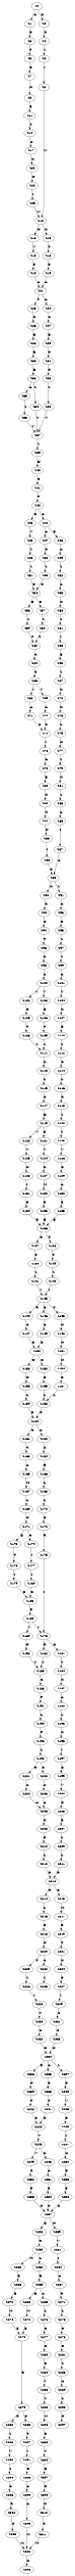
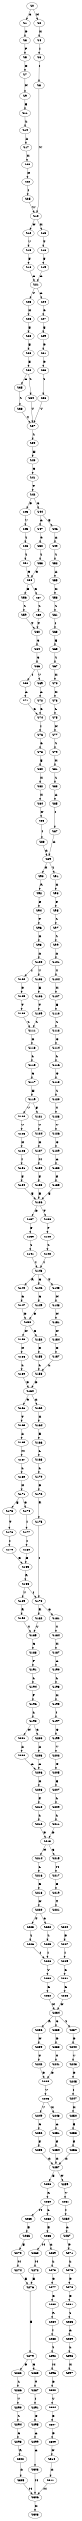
  strict digraph {
    S0
    S1
    S2
    S3
    S4
    S5
    S6
    S7
    S8
    S9
    S10
    S11
    S12
    S13
    S14
    S15
    S16
    S17
    S18
    S19
    S20
    S21
    S22
    S23
    S24
    S25
    S26
    S27
    S28
    S29
    S30
    S31
    S32
    S33
    S34
    S35
    S36
    S37
    S38
    S39
    S40
    S41
    S42
    S43
    S44
    S45
    S46
    S47
    S48
    S49
    S50
    S51
    S52
    S53
    S54
    S55
    S56
    S57
    S58
    S59
    S60
    S61
    S62
    S63
    S64
    S65
    S66
    S67
    S68
    S69
    S70
    S71
    S72
    S73
    S74
    S75
    S76
    S77
    S78
    S79
    S80
    S81
    S82
    S83
    S84
    S85
    S86
    S87
    S88
    S89
    S90
    S91
    S92
    S93
    S94
    S95
    S96
    S97
    S98
    S99
    S100
    S101
    S102
    S103
    S104
    S105
    S106
    S107
    S108
    S109
    S110
    S111
    S112
    S113
    S114
    S115
    S116
    S117
    S118
    S119
    S120
    S121
    S122
    S123
    S124
    S125
    S126
    S127
    S128
    S129
    S130
    S131
    S132
    S133
    S134
    S135
    S136
    S137
    S138
    S139
    S140
    S141
    S142
    S143
    S144
    S145
    S146
    S147
    S148
    S149
    S150
    S151
    S152
    S153
    S154
    S155
    S156
    S157
    S158
    S159
    S160
    S161
    S162
    S163
    S164
    S165
    S166
    S167
    S168
    S169
    S170
    S171
    S172
    S173
    S174
    S175
    S176
    S177
    S178
    S179
    S180
    S181
    S182
    S183
    S184
    S185
    S186
    S187
    S188
    S189
    S190
    S191
    S192
    S193
    S194
    S195
    S196
    S197
    S198
    S199
    S200
    S201
    S202
    S203
    S204
    S205
    S206
    S207
    S208
    S209
    S210
    S211
    S212
    S213
    S214
    S215
    S216
    S217
    S218
    S219
    S220
    S221
    S222
    S223
    S224
    S225
    S226
    S227
    S228
    S229
    S230
    S231
    S232
    S233
    S234
    S235
    S236
    S237
    S238
    S239
    S240
    S241
    S242
    S243
    S244
    S245
    S246
    S247
    S248
    S249
    S250
    S251
    S252
    S253
    S254
    S255
    S256
    S257
    S258
    S259
    S260
    S261
    S262
    S263
    S264
    S265
    S266
    S267
    S268
    S269
    S270
    S271
    S272
    S273
    S274
    S275
    S276
    S277
    S278
    S279
    S280
    S281
    S282
    S283
    S284
    S285
    S286
    S287
    S288
    S289
    S290
    S291
    S292
    S293
    S294
    S295
    S296
    S297
    S298
    S299
    S300
    S302
    S303
    S304
    S305
    S306
    S307
    S308
    S309
    S310
    S311
    S0 -> S1 [label=C]
    S0 -> S2 [label=N]
    S1 -> S3 [label=D]
    S2 -> S4 [label=K]
    S3 -> S5 [label=P]
    S4 -> S6 [label=I]
    S5 -> S7 [label=D]
    S6 -> S8 [label=I]
    S7 -> S9 [label=N]
    S8 -> S10 [label=W]
    S9 -> S11 [label=E]
    S10 -> S12 [label=N]
    S10 -> S13 [label=K]
    S11 -> S14 [label=L]
    S12 -> S15 [label=V]
    S13 -> S16 [label=T]
    S14 -> S17 [label=A]
    S15 -> S18 [label=F]
    S16 -> S19 [label=F]
    S17 -> S20 [label=K]
    S18 -> S21 [label=A]
    S19 -> S21 [label=A]
    S20 -> S22 [label=N]
    S21 -> S23 [label=Y]
    S21 -> S24 [label=A]
    S22 -> S25 [label=I]
    S23 -> S26 [label=K]
    S24 -> S27 [label=C]
    S25 -> S10 [label=W]
    S26 -> S28 [label=E]
    S27 -> S29 [label=E]
    S28 -> S30 [label=E]
    S29 -> S31 [label=D]
    S30 -> S32 [label=E]
    S31 -> S33 [label=D]
    S32 -> S34 [label=S]
    S32 -> S35 [label=A]
    S33 -> S36 [label=S]
    S34 -> S37 [label=Y]
    S35 -> S38 [label=S]
    S36 -> S37 [label=Y]
    S37 -> S39 [label=S]
    S38 -> S37 [label=Y]
    S39 -> S40 [label=H]
    S40 -> S41 [label=Q]
    S41 -> S42 [label=T]
    S42 -> S43 [label=D]
    S42 -> S44 [label=G]
    S43 -> S45 [label=V]
    S44 -> S46 [label=E]
    S44 -> S47 [label=A]
    S45 -> S48 [label=S]
    S46 -> S49 [label=A]
    S47 -> S50 [label=C]
    S48 -> S51 [label=S]
    S49 -> S52 [label=S]
    S50 -> S53 [label=S]
    S51 -> S54 [label=Q]
    S52 -> S55 [label=A]
    S53 -> S54 [label=Q]
    S54 -> S56 [label=E]
    S54 -> S57 [label=Q]
    S55 -> S58 [label=K]
    S56 -> S59 [label=S]
    S57 -> S60 [label=S]
    S58 -> S61 [label=S]
    S59 -> S62 [label=T]
    S60 -> S62 [label=T]
    S61 -> S63 [label=I]
    S62 -> S64 [label=G]
    S63 -> S65 [label=E]
    S64 -> S66 [label=G]
    S65 -> S67 [label=S]
    S66 -> S68 [label=I]
    S66 -> S69 [label=V]
    S67 -> S70 [label=K]
    S68 -> S71 [label=A]
    S69 -> S72 [label=A]
    S70 -> S73 [label=K]
    S71 -> S74 [label=C]
    S72 -> S74 [label=C]
    S73 -> S75 [label=L]
    S74 -> S76 [label=I]
    S75 -> S77 [label=N]
    S76 -> S78 [label=G]
    S77 -> S79 [label=S]
    S78 -> S80 [label=E]
    S79 -> S81 [label=K]
    S80 -> S82 [label=K]
    S81 -> S83 [label=S]
    S82 -> S84 [label=K]
    S83 -> S85 [label=A]
    S84 -> S86 [label=N]
    S85 -> S87 [label=I]
    S86 -> S88 [label=I]
    S87 -> S89 [label=A]
    S88 -> S89 [label=A]
    S89 -> S90 [label=K]
    S89 -> S91 [label=S]
    S90 -> S92 [label=R]
    S91 -> S93 [label=K]
    S92 -> S94 [label=F]
    S93 -> S95 [label=F]
    S94 -> S96 [label=T]
    S95 -> S97 [label=S]
    S96 -> S98 [label=K]
    S97 -> S99 [label=S]
    S98 -> S100 [label=A]
    S99 -> S101 [label=A]
    S100 -> S102 [label=I]
    S100 -> S103 [label=V]
    S101 -> S104 [label=Y]
    S102 -> S105 [label=D]
    S103 -> S106 [label=E]
    S104 -> S107 [label=K]
    S105 -> S108 [label=T]
    S106 -> S109 [label=T]
    S107 -> S110 [label=E]
    S108 -> S111 [label=S]
    S109 -> S111 [label=S]
    S110 -> S112 [label=S]
    S111 -> S113 [label=K]
    S112 -> S114 [label=Q]
    S113 -> S115 [label=L]
    S114 -> S116 [label=L]
    S115 -> S117 [label=G]
    S116 -> S118 [label=Q]
    S117 -> S119 [label=H]
    S118 -> S120 [label=S]
    S119 -> S121 [label=F]
    S119 -> S122 [label=V]
    S120 -> S123 [label=Y]
    S121 -> S124 [label=V]
    S122 -> S125 [label=V]
    S123 -> S126 [label=V]
    S124 -> S127 [label=K]
    S125 -> S128 [label=N]
    S126 -> S129 [label=Q]
    S127 -> S130 [label=M]
    S128 -> S131 [label=I]
    S129 -> S132 [label=A]
    S130 -> S133 [label=F]
    S131 -> S134 [label=F]
    S132 -> S135 [label=F]
    S133 -> S136 [label=E]
    S134 -> S136 [label=E]
    S135 -> S136 [label=E]
    S136 -> S137 [label=D]
    S136 -> S138 [label=T]
    S137 -> S139 [label=F]
    S138 -> S140 [label=P]
    S139 -> S141 [label=S]
    S140 -> S142 [label=S]
    S141 -> S143 [label=I]
    S142 -> S143 [label=I]
    S143 -> S144 [label=R]
    S143 -> S145 [label=T]
    S143 -> S146 [label=Q]
    S144 -> S147 [label=G]
    S145 -> S148 [label=N]
    S146 -> S149 [label=G]
    S147 -> S150 [label=D]
    S148 -> S151 [label=N]
    S149 -> S150 [label=D]
    S150 -> S152 [label=Q]
    S150 -> S153 [label=N]
    S151 -> S154 [label=N]
    S152 -> S155 [label=D]
    S153 -> S156 [label=N]
    S154 -> S157 [label=D]
    S155 -> S158 [label=L]
    S156 -> S159 [label=L]
    S157 -> S158 [label=L]
    S158 -> S160 [label=D]
    S159 -> S160 [label=D]
    S160 -> S161 [label=G]
    S160 -> S162 [label=A]
    S161 -> S163 [label=T]
    S162 -> S164 [label=K]
    S163 -> S165 [label=A]
    S164 -> S166 [label=E]
    S165 -> S167 [label=M]
    S166 -> S168 [label=L]
    S167 -> S169 [label=L]
    S168 -> S170 [label=L]
    S169 -> S171 [label=N]
    S170 -> S172 [label=D]
    S171 -> S173 [label=E]
    S171 -> S174 [label=Q]
    S172 -> S175 [label=R]
    S173 -> S176 [label=T]
    S174 -> S177 [label=I]
    S175 -> S178 [label=I]
    S176 -> S179 [label=I]
    S177 -> S180 [label=I]
    S178 -> S181 [label=Q]
    S178 -> S182 [label=R]
    S179 -> S183 [label=E]
    S180 -> S183 [label=E]
    S181 -> S184 [label=Y]
    S182 -> S185 [label=Y]
    S183 -> S186 [label=R]
    S184 -> S187 [label=K]
    S185 -> S188 [label=G]
    S186 -> S178 [label=I]
    S186 -> S189 [label=V]
    S187 -> S190 [label=A]
    S188 -> S191 [label=P]
    S189 -> S192 [label=R]
    S190 -> S193 [label=L]
    S191 -> S194 [label=L]
    S192 -> S185 [label=Y]
    S193 -> S195 [label=K]
    S194 -> S196 [label=P]
    S195 -> S197 [label=I]
    S196 -> S198 [label=L]
    S197 -> S199 [label=Q]
    S198 -> S200 [label=C]
    S198 -> S201 [label=N]
    S199 -> S202 [label=V]
    S200 -> S203 [label=A]
    S201 -> S204 [label=A]
    S202 -> S205 [label=Q]
    S203 -> S206 [label=A]
    S204 -> S206 [label=A]
    S205 -> S207 [label=E]
    S206 -> S208 [label=K]
    S207 -> S209 [label=L]
    S208 -> S210 [label=F]
    S209 -> S211 [label=L]
    S210 -> S212 [label=L]
    S211 -> S213 [label=D]
    S212 -> S213 [label=D]
    S213 -> S214 [label=N]
    S213 -> S215 [label=G]
    S214 -> S216 [label=L]
    S215 -> S217 [label=M]
    S216 -> S218 [label=E]
    S217 -> S219 [label=E]
    S218 -> S220 [label=N]
    S219 -> S221 [label=T]
    S220 -> S222 [label=C]
    S220 -> S223 [label=T]
-   S221 -> S224 [label=K]
    S222 -> S225 [label=S]
    S223 -> S226 [label=S]
    S224 -> S227 [label=D]
+   S225 -> S228 [label=I]
    S226 -> S228 [label=I]
    S227 -> S229 [label=I]
    S228 -> S230 [label=Y]
    S229 -> S231 [label=C]
    S230 -> S232 [label=G]
    S231 -> S233 [label=G]
    S232 -> S234 [label=N]
    S233 -> S234 [label=N]
    S234 -> S235 [label=G]
    S234 -> S236 [label=R]
    S234 -> S237 [label=S]
    S235 -> S238 [label=D]
    S236 -> S239 [label=N]
    S237 -> S240 [label=D]
    S238 -> S241 [label=T]
    S239 -> S242 [label=T]
    S240 -> S243 [label=V]
    S241 -> S244 [label=D]
    S242 -> S244 [label=D]
    S243 -> S245 [label=D]
    S244 -> S246 [label=V]
    S245 -> S247 [label=I]
    S246 -> S248 [label=K]
    S246 -> S249 [label=V]
    S247 -> S250 [label=K]
    S248 -> S251 [label=A]
    S249 -> S252 [label=G]
    S250 -> S253 [label=E]
    S251 -> S254 [label=F]
    S252 -> S255 [label=F]
    S253 -> S256 [label=F]
    S254 -> S257 [label=A]
    S255 -> S257 [label=A]
    S256 -> S257 [label=A]
    S257 -> S258 [label=E]
    S257 -> S259 [label=N]
    S258 -> S260 [label=R]
    S259 -> S261 [label=V]
    S260 -> S262 [label=L]
    S260 -> S263 [label=M]
    S261 -> S264 [label=I]
    S262 -> S265 [label=E]
    S263 -> S266 [label=E]
    S264 -> S267 [label=A]
-   S265 -> S268 [label=H]
+   S265 -> S268 [label=M]
    S265 -> S269 [label=A]
    S266 -> S270 [label=E]
    S267 -> S271 [label=D]
    S268 -> S272 [label=M]
    S269 -> S273 [label=L]
    S270 -> S274 [label=M]
    S271 -> S275 [label=L]
    S272 -> S276 [label=E]
    S273 -> S277 [label=Q]
    S274 -> S276 [label=E]
    S275 -> S278 [label=D]
    S276 -> S279 [label=E]
    S277 -> S280 [label=Q]
    S278 -> S281 [label=D]
    S279 -> S282 [label=D]
    S279 -> S283 [label=Q]
    S280 -> S284 [label=R]
    S281 -> S285 [label=S]
    S282 -> S286 [label=S]
    S283 -> S287 [label=T]
    S284 -> S288 [label=I]
    S285 -> S289 [label=A]
    S286 -> S290 [label=V]
    S287 -> S291 [label=I]
    S288 -> S292 [label=S]
    S289 -> S293 [label=L]
    S290 -> S294 [label=S]
    S291 -> S295 [label=Q]
    S292 -> S296 [label=M]
    S293 -> S297 [label=K]
    S294 -> S298 [label=G]
    S295 -> S299 [label=A]
    S296 -> S300 [label=D]
    S298 -> S302 [label=R]
    S299 -> S303 [label=A]
    S300 -> S304 [label=Y]
    S302 -> S305 [label=A]
    S303 -> S306 [label=M]
    S304 -> S307 [label=E]
    S305 -> S306 [label=M]
    S306 -> S308 [label=K]
    S307 -> S309 [label=D]
    S309 -> S310 [label=N]
    S310 -> S311 [label=A]
    S311 -> S306 [label=M]
  }
